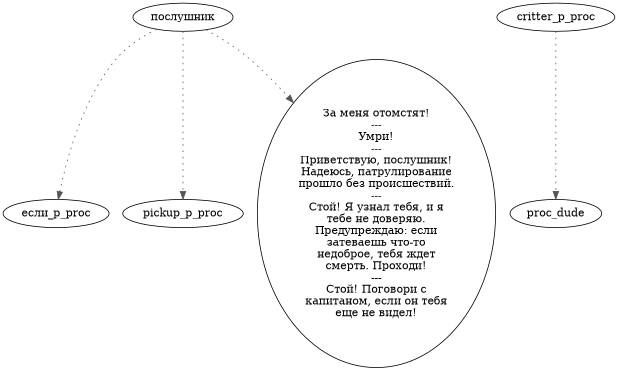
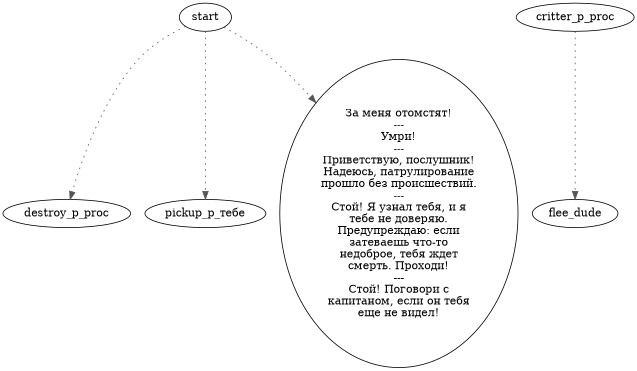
  digraph {
    node [color="#000000" fillcolor="#FFFFFF" style=filled]
    edge [color="#555555" style=dotted]
-   start [label="послушник"]
-   destroy_p_proc [label="если_p_proc"]
-   pickup_p_proc
+   start
+   destroy_p_proc
+   pickup_p_proc [label="pickup_p_тебе"]
    n4 [label="За меня отомстят!\n---\nУмри!\n---\nПриветствую, послушник!\nНадеюсь, патрулирование\nпрошло без происшествий.\n---\nСтой! Я узнал тебя, и я\nтебе не доверяю.\nПредупреждаю: если\nзатеваешь что-то\nнедоброе, тебя ждет\nсмерть. Проходи!\n---\nСтой! Поговори с\nкапитаном, если он тебя\nеще не видел!"]
    critter_p_proc
-   flee_dude [label=proc_dude]
+   flee_dude
    start -> destroy_p_proc
    start -> pickup_p_proc
    start -> n4
    critter_p_proc -> flee_dude
  }
